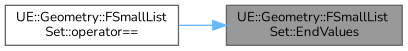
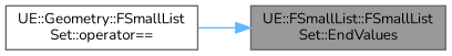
  digraph {
    rankdir=RL
    fontname=Nunito
    node [fontname=Nunito fontsize=10 shape=box style=filled]
-   n1 [color=gray40 fillcolor=grey60 fontcolor=black height=0.2 label="UE::Geometry::FSmallList\lSet::EndValues" width=0.4]
+   n1 [color=gray40 fillcolor=grey60 fontcolor=black height=0.2 label="UE::FSmallList::FSmallList\lSet::EndValues" width=0.4]
    n2 [color=grey40 fillcolor=white height=0.2 label="UE::Geometry::FSmallList\lSet::operator==" width=0.4]
    n1 -> n2 [color=steelblue1 dir=back fontname=Nunito fontsize=10 labelfontname=Helvetica labelfontsize=10 style=solid]
  }
